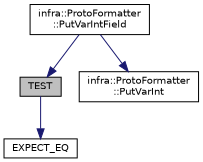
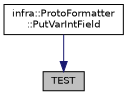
  digraph {
    rankdir=TB
    node [color=black fillcolor=white fontname=Helvetica fontsize=10 shape=record style=filled]
    edge [color=midnightblue fontname=Helvetica fontsize=10 labelfontname=Helvetica labelfontsize=10 style=solid]
    n1 [fillcolor=grey75 fontcolor=black height=0.2 label=TEST width=0.4]
-   n2 [height=0.2 label=EXPECT_EQ width=0.4]
    n3 [height=0.2 label="infra::ProtoFormatter\l::PutVarIntField" width=0.4]
-   n4 [height=0.2 label="infra::ProtoFormatter\l::PutVarInt" width=0.4]
-   n1 -> n2
    n3 -> n1
-   n3 -> n4
  }
